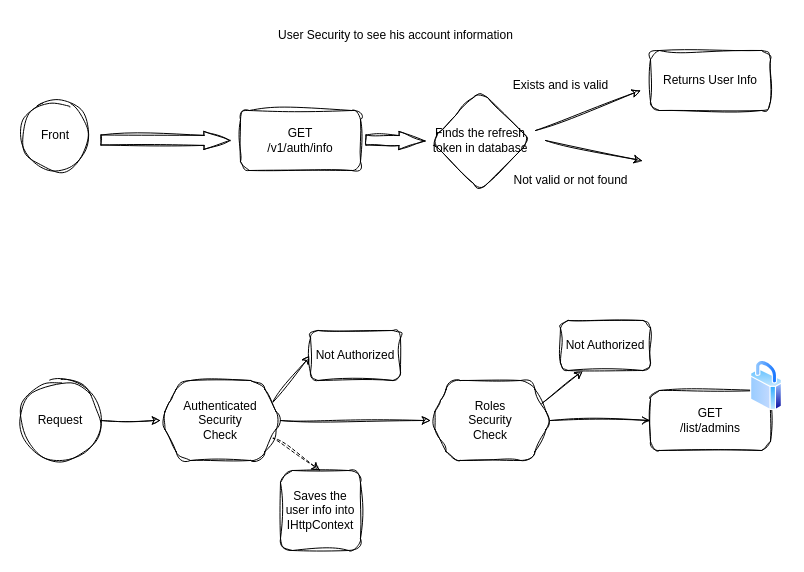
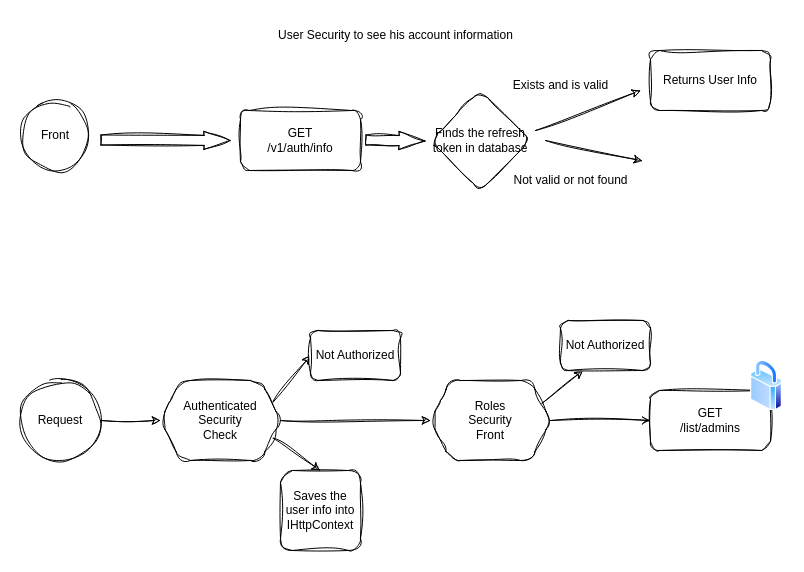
  <mxCell id="0" />
  <mxCell id="1" parent="0" />
  <mxCell id="2" value="GET&lt;br&gt;/v1/auth/info" style="rounded=1;whiteSpace=wrap;html=1;sketch=1;curveFitting=1;jiggle=2;" vertex="1" parent="1"><mxGeometry x="240" y="110" width="120" height="60" as="geometry" /></mxCell>
  <mxCell id="3" value="User Security to see his account information" style="text;html=1;align=center;verticalAlign=middle;resizable=0;points=[];autosize=1;strokeColor=none;fillColor=none;rounded=1;sketch=1;curveFitting=1;jiggle=2;" vertex="1" parent="1"><mxGeometry x="260" y="20" width="270" height="30" as="geometry" /></mxCell>
  <mxCell id="4" value="" style="shape=flexArrow;endArrow=classic;html=1;endWidth=7;endSize=8.35;rounded=1;sketch=1;curveFitting=1;jiggle=2;" edge="1" parent="1"><mxGeometry width="50" height="50" relative="1" as="geometry"><mxPoint x="100" y="139.5" as="sourcePoint" /><mxPoint x="230" y="140" as="targetPoint" /><Array as="points" /></mxGeometry></mxCell>
  <mxCell id="5" value="Front" style="ellipse;whiteSpace=wrap;html=1;rounded=1;sketch=1;curveFitting=1;jiggle=2;" vertex="1" parent="1"><mxGeometry x="20" y="100" width="70" height="70" as="geometry" /></mxCell>
  <mxCell id="6" value="Returns User Info" style="rounded=1;whiteSpace=wrap;html=1;sketch=1;curveFitting=1;jiggle=2;" vertex="1" parent="1"><mxGeometry x="650" y="50" width="120" height="60" as="geometry" /></mxCell>
  <mxCell id="7" value="Finds the refresh token in database" style="rhombus;whiteSpace=wrap;html=1;rounded=1;sketch=1;curveFitting=1;jiggle=2;" vertex="1" parent="1"><mxGeometry x="430" y="90" width="100" height="100" as="geometry" /></mxCell>
  <mxCell id="8" value="" style="shape=flexArrow;endArrow=classic;html=1;endWidth=7;endSize=8.35;rounded=1;sketch=1;curveFitting=1;jiggle=2;" edge="1" parent="1"><mxGeometry width="50" height="50" relative="1" as="geometry"><mxPoint x="365" y="139.5" as="sourcePoint" /><mxPoint x="425" y="140.5" as="targetPoint" /><Array as="points" /></mxGeometry></mxCell>
  <mxCell id="9" value="Exists and is valid" style="text;html=1;align=center;verticalAlign=middle;resizable=0;points=[];autosize=1;strokeColor=none;fillColor=none;rounded=1;sketch=1;curveFitting=1;jiggle=2;" vertex="1" parent="1"><mxGeometry x="500" y="70" width="120" height="30" as="geometry" /></mxCell>
  <mxCell id="10" value="Not valid or not found" style="text;html=1;align=center;verticalAlign=middle;resizable=0;points=[];autosize=1;strokeColor=none;fillColor=none;rounded=1;sketch=1;curveFitting=1;jiggle=2;" vertex="1" parent="1"><mxGeometry x="500" y="165" width="140" height="30" as="geometry" /></mxCell>
  <mxCell id="11" value="" style="endArrow=classic;html=1;rounded=1;sketch=1;curveFitting=1;jiggle=2;" edge="1" parent="1"><mxGeometry width="50" height="50" relative="1" as="geometry"><mxPoint x="535" y="130" as="sourcePoint" /><mxPoint x="640" y="90" as="targetPoint" /></mxGeometry></mxCell>
  <mxCell id="12" value="" style="endArrow=classic;html=1;entryX=1.013;entryY=-0.155;entryDx=0;entryDy=0;entryPerimeter=0;rounded=1;sketch=1;curveFitting=1;jiggle=2;" edge="1" parent="1" target="10"><mxGeometry width="50" height="50" relative="1" as="geometry"><mxPoint x="545" y="140" as="sourcePoint" /><mxPoint x="650" y="100" as="targetPoint" /></mxGeometry></mxCell>
  <mxCell id="13" value="GET&lt;br&gt;/list/admins" style="rounded=1;whiteSpace=wrap;html=1;sketch=1;curveFitting=1;jiggle=2;" vertex="1" parent="1"><mxGeometry x="650" y="390" width="120" height="60" as="geometry" /></mxCell>
  <mxCell id="14" value="" style="aspect=fixed;perimeter=ellipsePerimeter;html=1;align=center;shadow=0;dashed=0;spacingTop=3;image;image=img/lib/active_directory/secure.svg;rounded=1;sketch=1;curveFitting=1;jiggle=2;" vertex="1" parent="1"><mxGeometry x="750" y="360" width="32" height="50" as="geometry" /></mxCell>
  <mxCell id="15" style="edgeStyle=none;html=1;rounded=1;sketch=1;curveFitting=1;jiggle=2;" edge="1" parent="1"><mxGeometry relative="1" as="geometry"><mxPoint x="100" y="410" as="targetPoint" /><mxPoint x="100" y="410" as="sourcePoint" /></mxGeometry></mxCell>
  <mxCell id="16" style="edgeStyle=none;html=1;exitX=1;exitY=0.5;exitDx=0;exitDy=0;entryX=0;entryY=0.5;entryDx=0;entryDy=0;rounded=1;sketch=1;curveFitting=1;jiggle=2;" edge="1" parent="1" source="17" target="21"><mxGeometry relative="1" as="geometry" /></mxCell>
  <mxCell id="17" value="Request" style="ellipse;whiteSpace=wrap;html=1;rounded=1;sketch=1;curveFitting=1;jiggle=2;" vertex="1" parent="1"><mxGeometry x="20" y="380" width="80" height="80" as="geometry" /></mxCell>
  <mxCell id="18" style="edgeStyle=none;html=1;exitX=1;exitY=0.25;exitDx=0;exitDy=0;entryX=0;entryY=0.5;entryDx=0;entryDy=0;rounded=1;sketch=1;curveFitting=1;jiggle=2;" edge="1" parent="1" source="21" target="25"><mxGeometry relative="1" as="geometry" /></mxCell>
  <mxCell id="19" style="edgeStyle=none;html=1;exitX=1;exitY=0.5;exitDx=0;exitDy=0;entryX=0;entryY=0.5;entryDx=0;entryDy=0;rounded=1;sketch=1;curveFitting=1;jiggle=2;" edge="1" parent="1" source="21" target="24"><mxGeometry relative="1" as="geometry" /></mxCell>
- <mxCell id="20" style="edgeStyle=none;html=1;exitX=1;exitY=0.75;exitDx=0;exitDy=0;entryX=0.5;entryY=0;entryDx=0;entryDy=0;rounded=1;sketch=1;curveFitting=1;jiggle=2;dashed=1;" edge="1" parent="1" source="21" target="27"><mxGeometry relative="1" as="geometry" /></mxCell>
+ <mxCell id="20" style="edgeStyle=none;html=1;exitX=1;exitY=0.75;exitDx=0;exitDy=0;entryX=0.5;entryY=0;entryDx=0;entryDy=0;rounded=1;sketch=1;curveFitting=1;jiggle=2;" edge="1" parent="1" source="21" target="27"><mxGeometry relative="1" as="geometry" /></mxCell>
  <mxCell id="21" value="Authenticated&lt;br&gt;Security&lt;br&gt;Check" style="shape=hexagon;perimeter=hexagonPerimeter2;whiteSpace=wrap;html=1;fixedSize=1;rounded=1;sketch=1;curveFitting=1;jiggle=2;" vertex="1" parent="1"><mxGeometry x="160" y="380" width="120" height="80" as="geometry" /></mxCell>
  <mxCell id="22" style="edgeStyle=none;html=1;exitX=1;exitY=0.25;exitDx=0;exitDy=0;entryX=0.25;entryY=1;entryDx=0;entryDy=0;rounded=1;sketch=1;curveFitting=1;jiggle=2;" edge="1" parent="1" source="24" target="26"><mxGeometry relative="1" as="geometry" /></mxCell>
  <mxCell id="23" style="edgeStyle=none;html=1;exitX=1;exitY=0.5;exitDx=0;exitDy=0;entryX=0;entryY=0.5;entryDx=0;entryDy=0;rounded=1;sketch=1;curveFitting=1;jiggle=2;endArrow=open;" edge="1" parent="1" source="24" target="13"><mxGeometry relative="1" as="geometry" /></mxCell>
- <mxCell id="24" value="Roles&lt;br&gt;Security&lt;br&gt;Check" style="shape=hexagon;perimeter=hexagonPerimeter2;whiteSpace=wrap;html=1;fixedSize=1;rounded=1;sketch=1;curveFitting=1;jiggle=2;" vertex="1" parent="1"><mxGeometry x="430" y="380" width="120" height="80" as="geometry" /></mxCell>
+ <mxCell id="24" value="Roles&lt;br&gt;Security&lt;br&gt;Front" style="shape=hexagon;perimeter=hexagonPerimeter2;whiteSpace=wrap;html=1;fixedSize=1;rounded=1;sketch=1;curveFitting=1;jiggle=2;" vertex="1" parent="1"><mxGeometry x="430" y="380" width="120" height="80" as="geometry" /></mxCell>
  <mxCell id="25" value="Not Authorized" style="rounded=1;whiteSpace=wrap;html=1;sketch=1;curveFitting=1;jiggle=2;" vertex="1" parent="1"><mxGeometry x="310" y="330" width="90" height="50" as="geometry" /></mxCell>
  <mxCell id="26" value="Not Authorized" style="rounded=1;whiteSpace=wrap;html=1;sketch=1;curveFitting=1;jiggle=2;" vertex="1" parent="1"><mxGeometry x="560" y="320" width="90" height="50" as="geometry" /></mxCell>
  <mxCell id="27" value="Saves the user info into IHttpContext" style="whiteSpace=wrap;html=1;aspect=fixed;rounded=1;sketch=1;curveFitting=1;jiggle=2;" vertex="1" parent="1"><mxGeometry x="280" y="470" width="80" height="80" as="geometry" /></mxCell>
